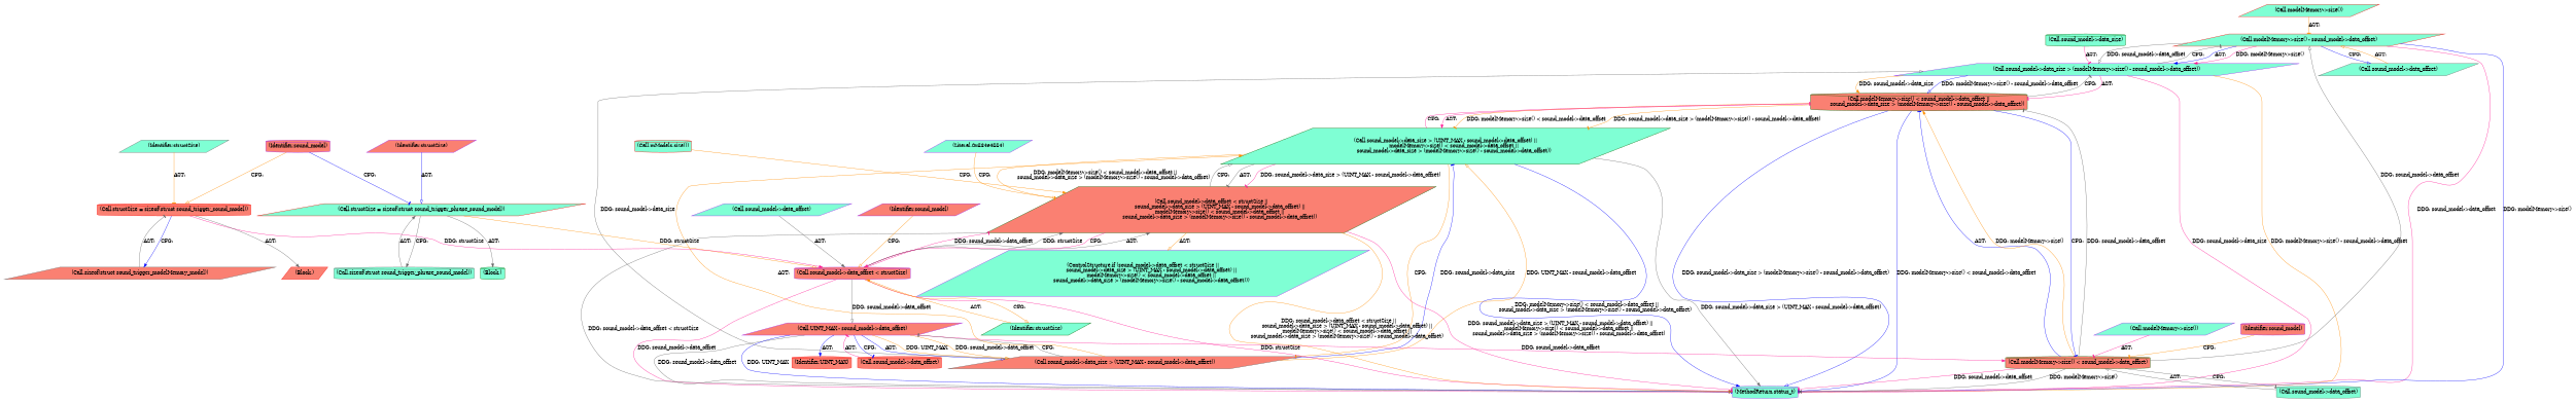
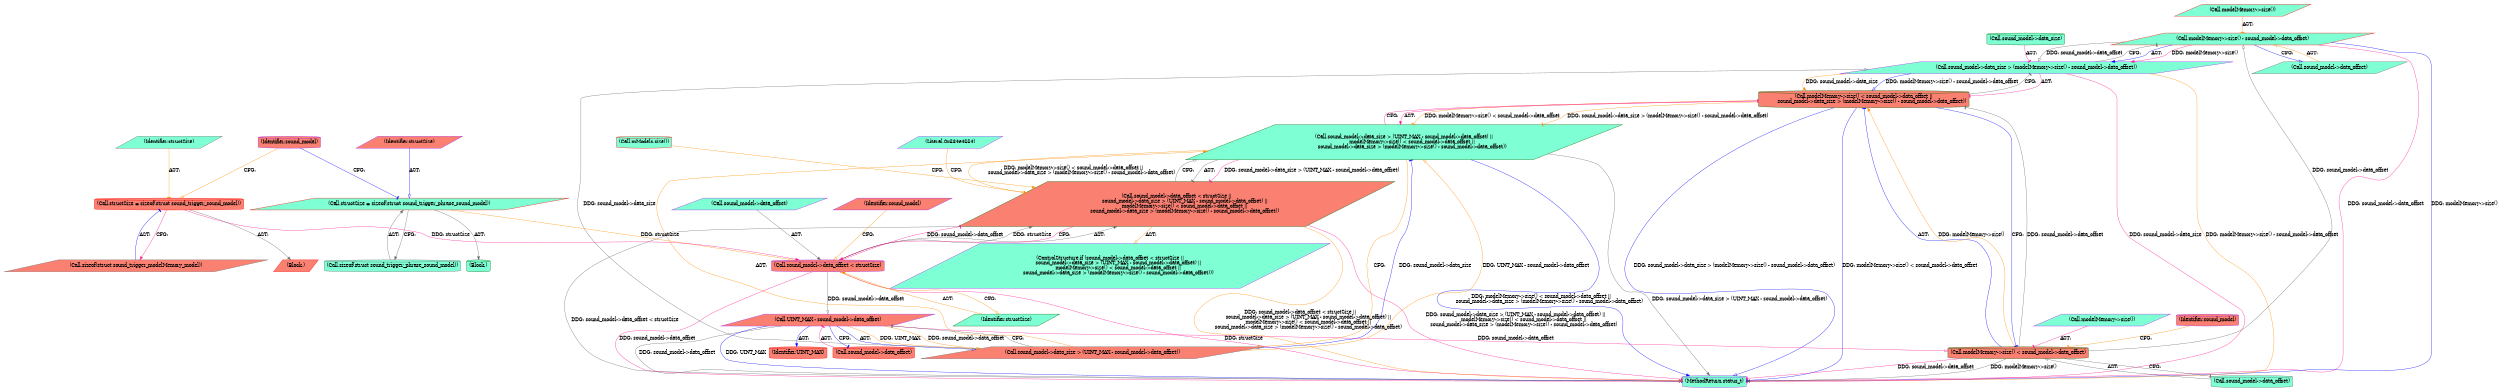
  digraph {
    node [color=purple fillcolor=aquamarine shape=parallelogram style=filled]
    edge [arrowhead=tee color=darkorange]
    n1 [color=red label="(Call,modelMemory->size() - sound_model->data_offset)"]
    n2 [label="(Call,sound_model->data_size > (modelMemory->size() - sound_model->data_offset))"]
    n3 [label="(MethodReturn,status_t)" shape=cylinder]
    n4 [color=gray40 label="(Call,sound_model->data_offset)"]
    n5 [color=darkgreen fillcolor=salmon label="(Call,modelMemory->size() < sound_model->data_offset ||\n           sound_model->data_size > (modelMemory->size() - sound_model->data_offset))" shape=cylinder]
    n6 [color=darkgreen fillcolor=salmon label="(Call,modelMemory->size() < sound_model->data_offset)" shape=cylinder]
    n7 [color=gray40 label="(Call,sound_model->data_offset)" shape=cylinder]
    n8 [color=darkgreen label="(Call,sound_model->data_size > (UINT_MAX - sound_model->data_offset) ||\n           modelMemory->size() < sound_model->data_offset ||\n           sound_model->data_size > (modelMemory->size() - sound_model->data_offset))"]
    n9 [fillcolor=salmon label="(Call,UINT_MAX - sound_model->data_offset)"]
    n10 [color=red fillcolor=salmon label="(Call,sound_model->data_offset)" shape=cylinder]
    n11 [color=gray40 fillcolor=salmon label="(Call,sound_model->data_size > (UINT_MAX - sound_model->data_offset))"]
    n12 [color=red fillcolor=salmon label="(Identifier,UINT_MAX)" shape=cylinder]
    n13 [fillcolor=salmon label="(Call,sound_model->data_offset < structSize)" shape=cylinder]
    n14 [color=darkgreen fillcolor=salmon label="(Call,sound_model->data_offset < structSize ||\n           sound_model->data_size > (UINT_MAX - sound_model->data_offset) ||\n           modelMemory->size() < sound_model->data_offset ||\n           sound_model->data_size > (modelMemory->size() - sound_model->data_offset))"]
    n15 [color=darkgreen label="(Identifier,structSize)"]
    n16 [label="(ControlStructure,if (sound_model->data_offset < structSize ||\n           sound_model->data_size > (UINT_MAX - sound_model->data_offset) ||\n           modelMemory->size() < sound_model->data_offset ||\n           sound_model->data_size > (modelMemory->size() - sound_model->data_offset)))"]
    n17 [color=red label="(Call,structSize = sizeof(struct sound_trigger_phrase_sound_model))"]
    n18 [color=darkgreen label="(Block,)" shape=cylinder]
    n19 [color=gray40 label="(Call,sizeof(struct sound_trigger_phrase_sound_model))" shape=cylinder]
    n20 [color=red fillcolor=salmon label="(Call,structSize = sizeof(struct sound_trigger_sound_model))" shape=cylinder]
    n21 [color=red fillcolor=salmon label="(Block,)"]
    n22 [color=gray40 fillcolor=salmon label="(Call,sizeof(struct sound_trigger_modelMemory_model))"]
    n23 [fillcolor=salmon label="(Identifier,sound_model)"]
    n24 [fillcolor=salmon label="(Identifier,sound_model)" shape=cylinder]
    n25 [label="(Literal,0x534e4554)"]
    n26 [color=darkgreen label="(Call,sound_model->data_size)" shape=cylinder]
    n27 [color=red label="(Call,modelMemory->size())"]
    n28 [color=gray40 label="(Identifier,structSize)"]
    n29 [label="(Call,sound_model->data_offset)"]
    n30 [color=red label="(Call,mModels.size())" shape=cylinder]
    n31 [fillcolor=salmon label="(Identifier,structSize)"]
    n32 [label="(Call,modelMemory->size())"]
    n33 [fillcolor=salmon label="(Identifier,sound_model)" shape=cylinder]
    n1 -> n2 [arrowhead=normal color=blue label="AST: "]
    n1 -> n2 [arrowhead=normal color=deeppink label="DDG: modelMemory->size()"]
    n1 -> n2 [arrowhead=onormal color=gray40 label="DDG: sound_model->data_offset"]
    n1 -> n3 [arrowhead=normal color=deeppink label="DDG: sound_model->data_offset"]
    n1 -> n3 [arrowhead=normal color=blue label="DDG: modelMemory->size()"]
    n1 -> n4 [arrowhead=onormal color=blue label="CFG: "]
    n2 -> n1 [color=gray40 label="CFG: "]
    n2 -> n3 [arrowhead=onormal label="DDG: modelMemory->size() - sound_model->data_offset"]
    n2 -> n3 [color=deeppink label="DDG: sound_model->data_size"]
    n2 -> n5 [color=deeppink label="AST: "]
    n2 -> n5 [arrowhead=normal label="DDG: sound_model->data_size"]
    n2 -> n5 [arrowhead=onormal color=blue label="DDG: modelMemory->size() - sound_model->data_offset"]
    n4 -> n1 [arrowhead=onormal label="AST: "]
    n5 -> n2 [color=gray40 label="CFG: "]
    n5 -> n3 [arrowhead=onormal color=blue label="DDG: sound_model->data_size > (modelMemory->size() - sound_model->data_offset)"]
    n5 -> n3 [color=blue label="DDG: modelMemory->size() < sound_model->data_offset"]
    n5 -> n6 [color=blue label="CFG: "]
    n5 -> n8 [arrowhead=normal color=deeppink label="AST: "]
    n5 -> n8 [label="DDG: modelMemory->size() < sound_model->data_offset"]
    n5 -> n8 [label="DDG: sound_model->data_size > (modelMemory->size() - sound_model->data_offset)"]
    n6 -> n1 [arrowhead=onormal color=gray40 label="DDG: sound_model->data_offset"]
    n6 -> n3 [color=deeppink label="DDG: sound_model->data_offset"]
    n6 -> n3 [arrowhead=normal color=gray40 label="DDG: modelMemory->size()"]
    n6 -> n5 [color=blue label="AST: "]
    n6 -> n5 [arrowhead=normal label="DDG: modelMemory->size()"]
    n6 -> n5 [color=gray40 label="DDG: sound_model->data_offset"]
    n6 -> n7 [color=gray40 label="CFG: "]
    n7 -> n6 [arrowhead=onormal color=gray40 label="AST: "]
    n8 -> n3 [arrowhead=normal color=gray40 label="DDG: sound_model->data_size > (UINT_MAX - sound_model->data_offset)"]
    n8 -> n3 [arrowhead=normal color=blue label="DDG: modelMemory->size() < sound_model->data_offset ||\n           sound_model->data_size > (modelMemory->size() - sound_model->data_offset)"]
    n8 -> n5 [color=deeppink label="CFG: "]
    n8 -> n11 [label="CFG: "]
    n8 -> n14 [color=gray40 label="AST: "]
    n8 -> n14 [color=deeppink label="DDG: sound_model->data_size > (UINT_MAX - sound_model->data_offset)"]
    n8 -> n14 [label="DDG: modelMemory->size() < sound_model->data_offset ||\n           sound_model->data_size > (modelMemory->size() - sound_model->data_offset)"]
    n9 -> n3 [arrowhead=normal color=gray40 label="DDG: sound_model->data_offset"]
    n9 -> n3 [color=blue label="DDG: UINT_MAX"]
-   n9 -> n6 [arrowhead=normal color=deeppink label="DDG: sound_model->data_offset"]
+   n9 -> n6 [arrowhead=onormal color=deeppink label="DDG: sound_model->data_offset"]
    n9 -> n10 [color=blue label="CFG: "]
    n9 -> n11 [arrowhead=onormal color=blue label="AST: "]
    n9 -> n11 [arrowhead=onormal label="DDG: UINT_MAX"]
    n9 -> n11 [arrowhead=onormal label="DDG: sound_model->data_offset"]
    n9 -> n12 [arrowhead=normal color=blue label="AST: "]
    n10 -> n9 [color=deeppink label="AST: "]
    n11 -> n2 [arrowhead=onormal color=gray40 label="DDG: sound_model->data_size"]
    n11 -> n8 [arrowhead=normal label="AST: "]
    n11 -> n8 [color=blue label="DDG: sound_model->data_size"]
    n11 -> n8 [arrowhead=onormal label="DDG: UINT_MAX - sound_model->data_offset"]
    n11 -> n9 [color=gray40 label="CFG: "]
    n13 -> n3 [arrowhead=normal color=deeppink label="DDG: sound_model->data_offset"]
    n13 -> n3 [arrowhead=normal color=deeppink label="DDG: structSize"]
    n13 -> n9 [arrowhead=onormal color=gray40 label="DDG: sound_model->data_offset"]
    n13 -> n14 [arrowhead=normal color=gray40 label="AST: "]
    n13 -> n14 [color=deeppink label="DDG: sound_model->data_offset"]
    n13 -> n14 [arrowhead=normal color=gray40 label="DDG: structSize"]
    n13 -> n15 [arrowhead=onormal label="CFG: "]
    n14 -> n3 [arrowhead=normal color=gray40 label="DDG: sound_model->data_offset < structSize"]
    n14 -> n3 [arrowhead=onormal label="DDG: sound_model->data_offset < structSize ||\n           sound_model->data_size > (UINT_MAX - sound_model->data_offset) ||\n           modelMemory->size() < sound_model->data_offset ||\n           sound_model->data_size > (modelMemory->size() - sound_model->data_offset)"]
    n14 -> n3 [color=deeppink label="DDG: sound_model->data_size > (UINT_MAX - sound_model->data_offset) ||\n           modelMemory->size() < sound_model->data_offset ||\n           sound_model->data_size > (modelMemory->size() - sound_model->data_offset)"]
    n14 -> n8 [arrowhead=onormal color=gray40 label="CFG: "]
    n14 -> n13 [arrowhead=normal color=deeppink label="CFG: "]
    n14 -> n16 [arrowhead=onormal label="AST: "]
    n15 -> n13 [arrowhead=normal label="AST: "]
    n17 -> n13 [arrowhead=onormal label="DDG: structSize"]
    n17 -> n18 [arrowhead=normal color=gray40 label="AST: "]
    n17 -> n19 [arrowhead=normal color=gray40 label="CFG: "]
    n19 -> n17 [arrowhead=normal color=gray40 label="AST: "]
    n20 -> n13 [arrowhead=normal color=deeppink label="DDG: structSize"]
    n20 -> n21 [arrowhead=normal color=gray40 label="AST: "]
-   n20 -> n22 [arrowhead=normal color=blue label="CFG: "]
-   n22 -> n20 [color=gray40 label="AST: "]
+   n20 -> n22 [arrowhead=normal color=deeppink label="CFG: "]
+   n22 -> n20 [color=blue label="AST: "]
    n23 -> n13 [arrowhead=onormal label="CFG: "]
    n24 -> n17 [color=blue label="CFG: "]
    n24 -> n20 [arrowhead=onormal label="CFG: "]
    n25 -> n14 [arrowhead=onormal label="CFG: "]
    n26 -> n2 [color=deeppink label="AST: "]
    n27 -> n1 [label="AST: "]
    n28 -> n20 [label="AST: "]
    n29 -> n13 [arrowhead=normal color=gray40 label="AST: "]
    n30 -> n14 [arrowhead=normal label="CFG: "]
    n31 -> n17 [arrowhead=onormal color=blue label="AST: "]
    n32 -> n6 [color=deeppink label="AST: "]
    n33 -> n6 [label="CFG: "]
  }
